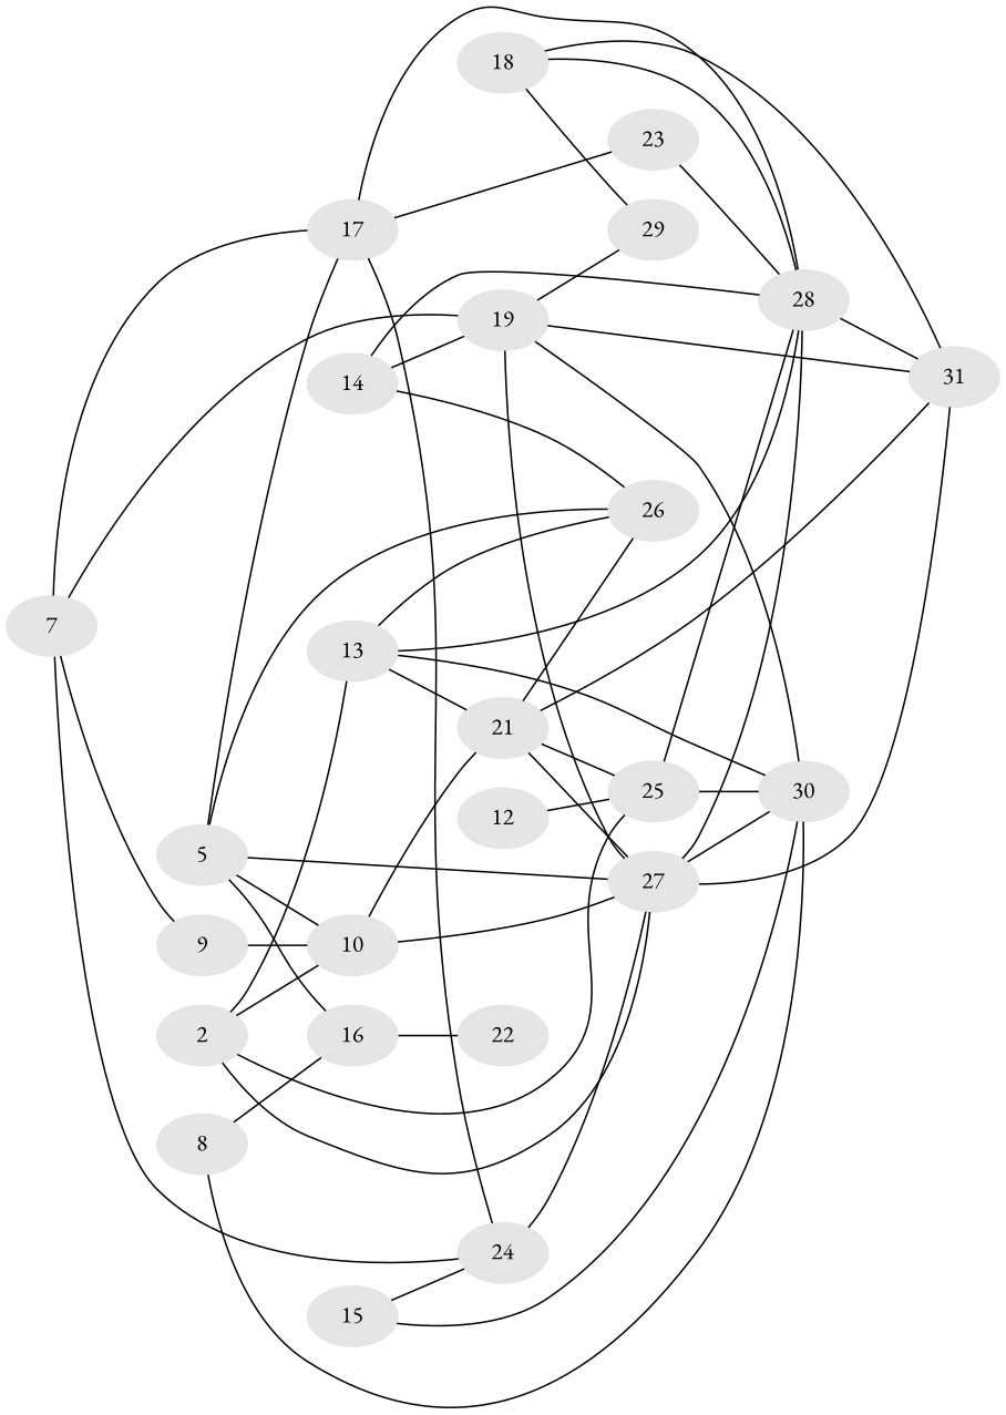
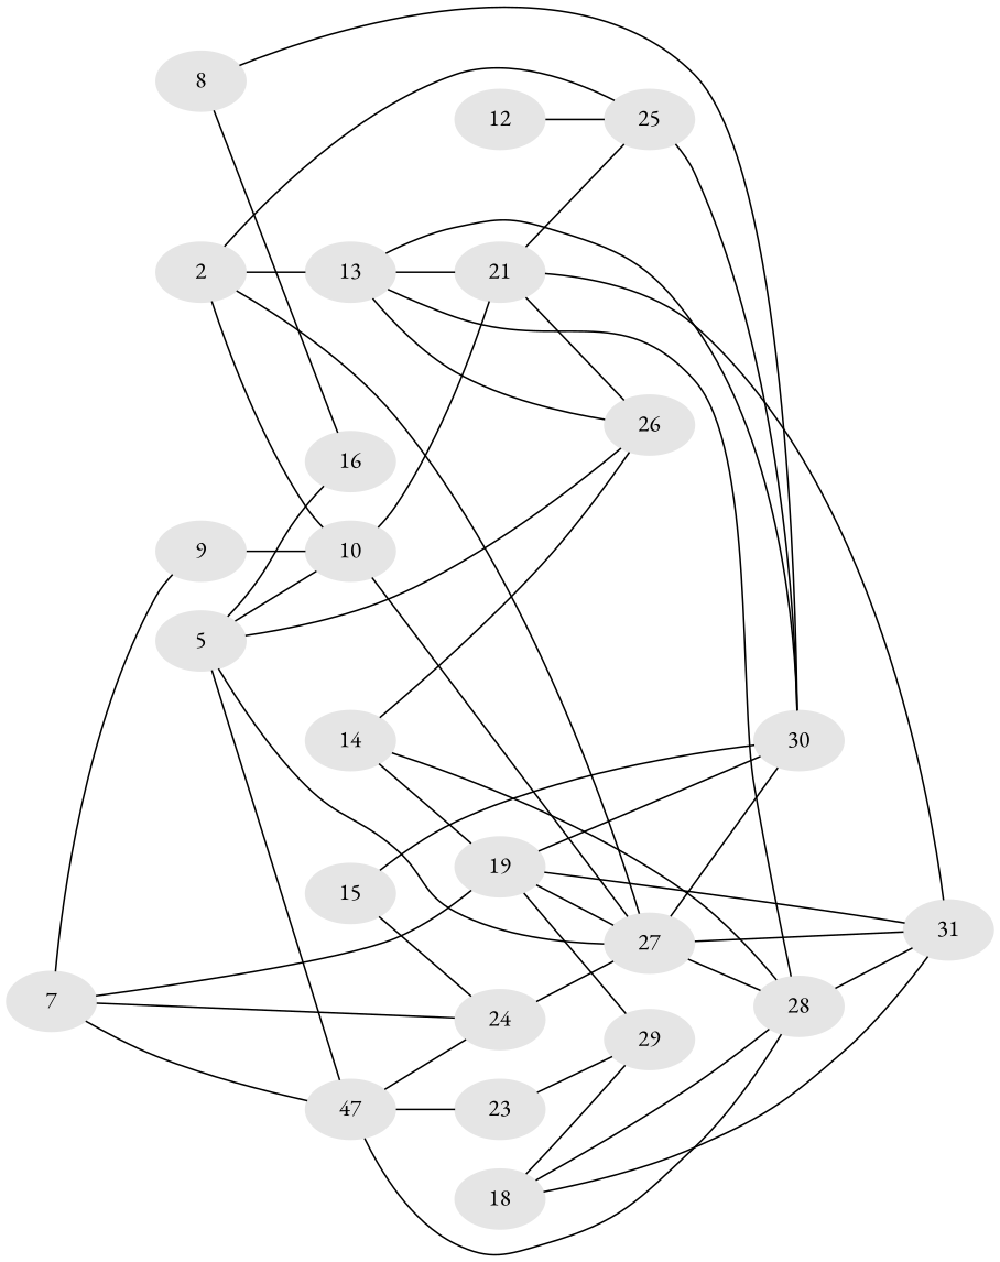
  graph {
    fontname="EB Garamond"
    rankdir=LR
    node [color=gray90 fontname="EB Garamond" style=filled]
    edge [fontname="EB Garamond" weight=1.0]
    2
    10
    13
    25
    27
    21
    26
    30
    28
    31
    5
    16
-   17
-   22
+   17 [label=47]
    24
    23
    7
    9
    19
    29
    8
    12
    14
    15
    18
    2 -- 10
    2 -- 13 [weight=2.0]
    2 -- 25
    2 -- 27
    10 -- 27
    10 -- 21
    13 -- 21
    13 -- 26
    13 -- 30 [weight=3.0]
    13 -- 28
    25 -- 30
-   25 -- 28
    27 -- 30 [weight=3.0]
    27 -- 28 [weight=3.0]
    27 -- 31
    21 -- 25
-   21 -- 27
    21 -- 26 [weight=2.0]
    21 -- 31
    28 -- 31
    5 -- 10 [weight=2.0]
    5 -- 27
    5 -- 26
    5 -- 16
    5 -- 17
-   16 -- 22
    17 -- 28
    17 -- 24
    17 -- 23
    24 -- 27 [weight=4.0]
-   23 -- 28
+   23 -- 29
    7 -- 17
    7 -- 24
    7 -- 9
    7 -- 19
    9 -- 10 [weight=3.0]
    19 -- 27
    19 -- 30 [weight=4.0]
    19 -- 31
    19 -- 29 [weight=2.0]
    8 -- 30
    8 -- 16
    12 -- 25
    14 -- 26
    14 -- 28
    14 -- 19
    15 -- 30
    15 -- 24
    18 -- 28
    18 -- 31
    18 -- 29
  }
